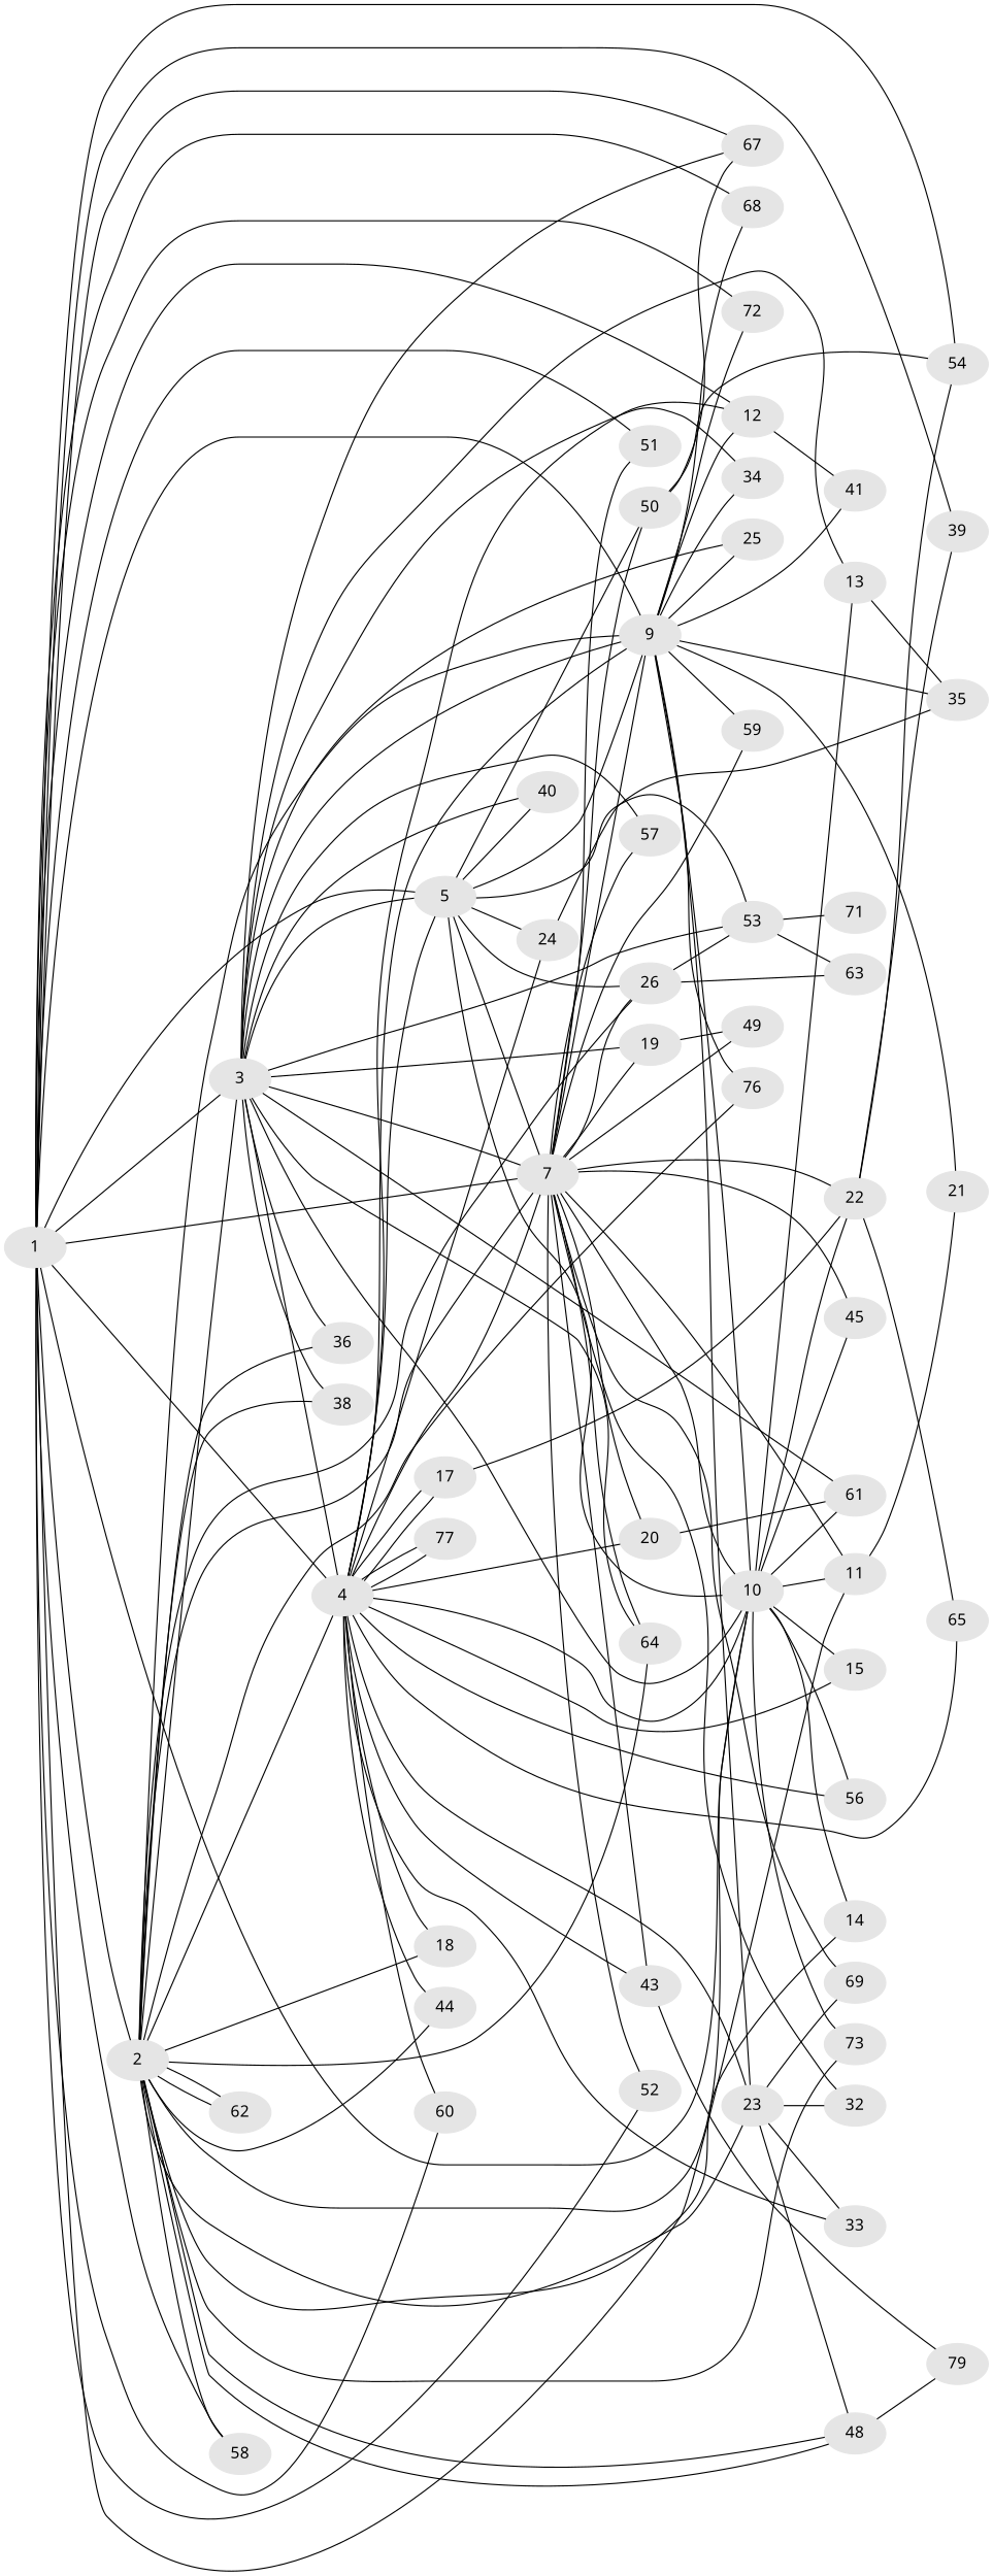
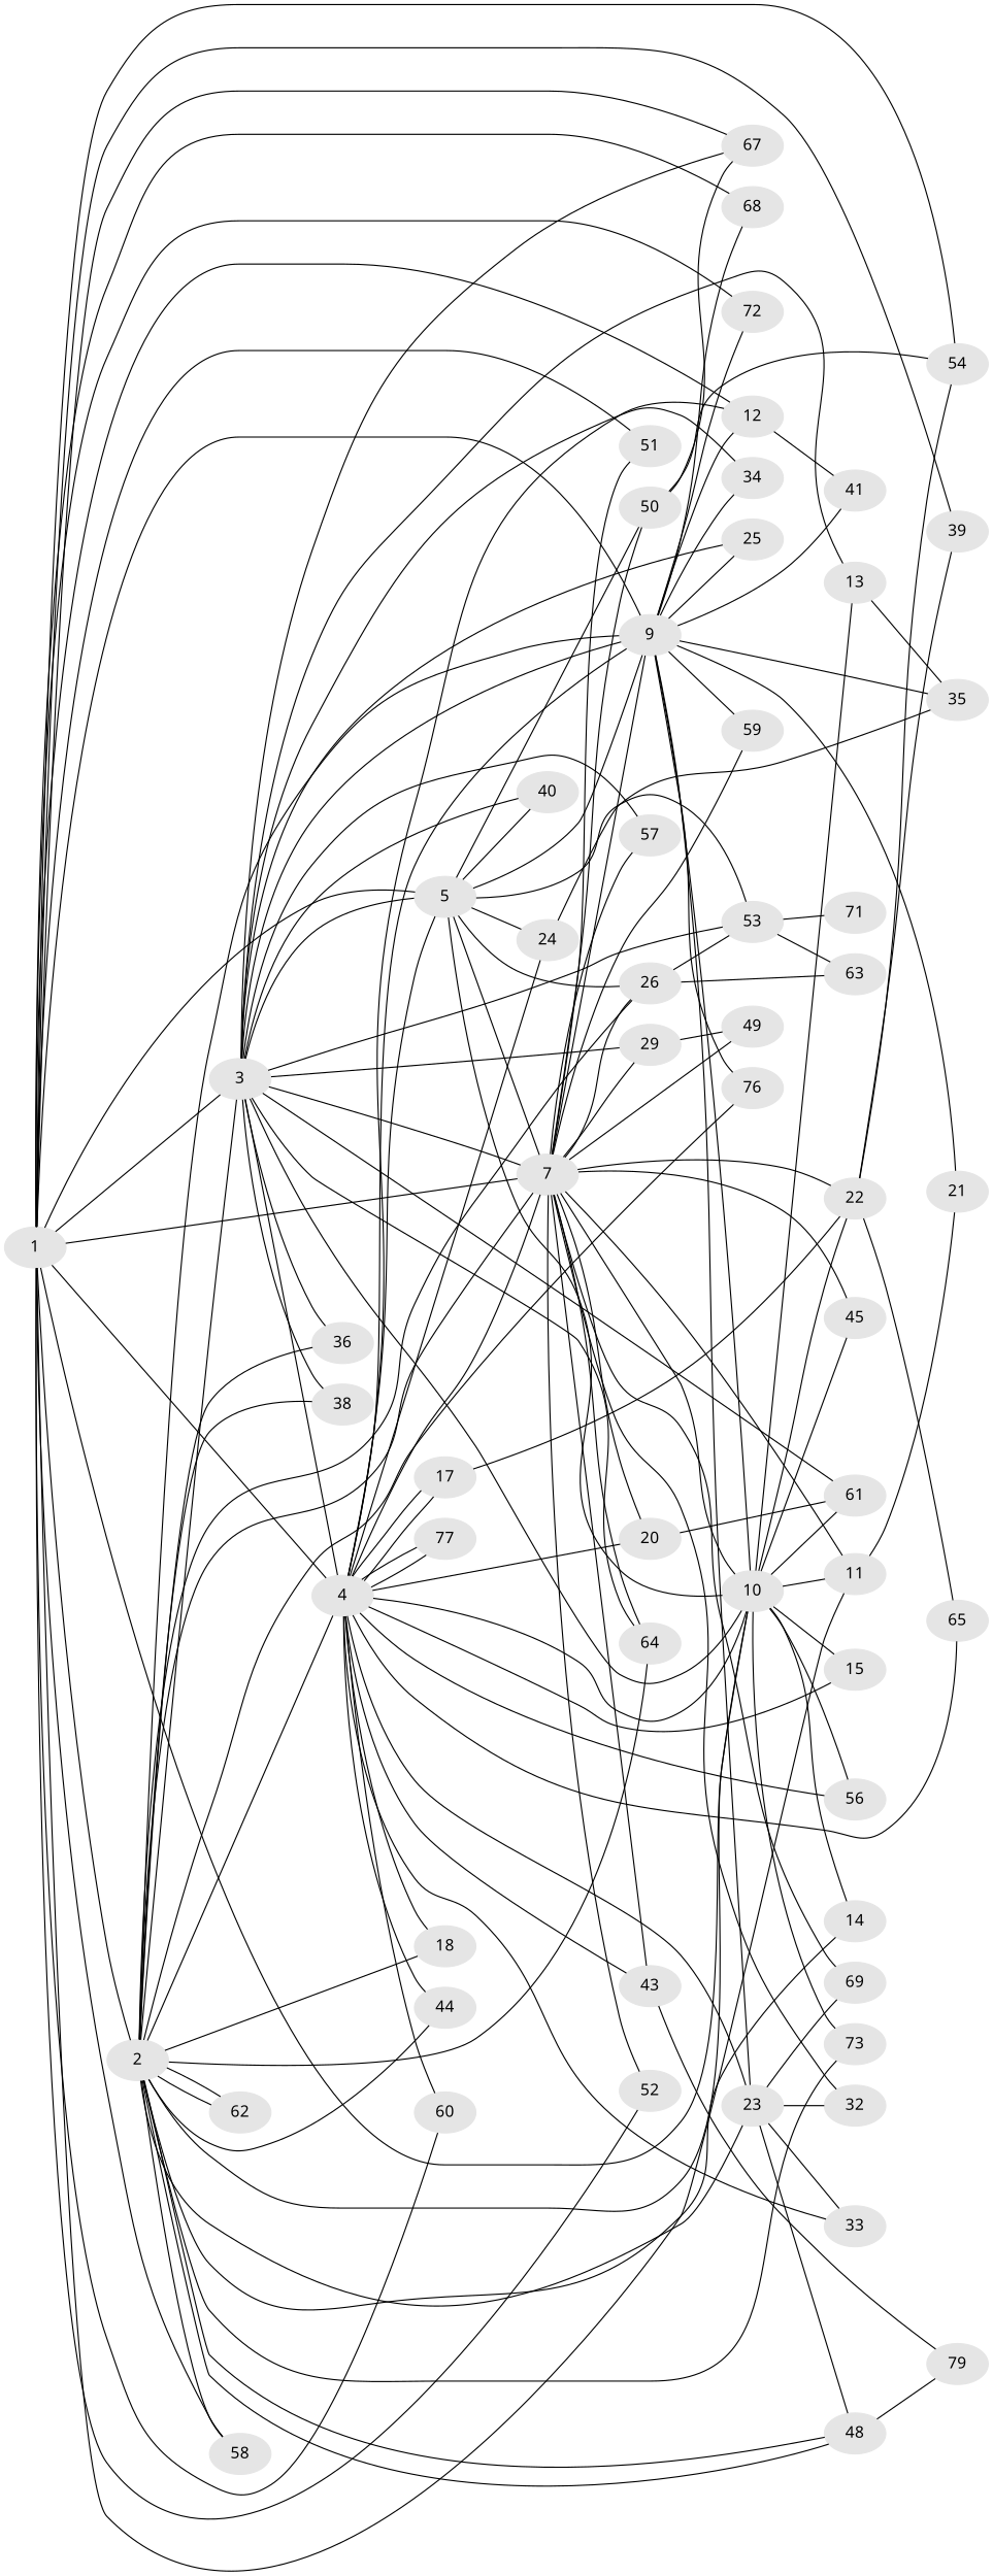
  graph {
    fontname="Noto Sans"
    rankdir=LR
    node [color=gray90 fontname="Noto Sans" style=filled]
    edge [fontname="Noto Sans"]
    1 [super="+8"]
    2 [super="+55"]
    3 [super="+19"]
    4 [super="+6"]
    5 [super="+27"]
    7 [super="+30"]
    9 [super="+37"]
    10 [super="+16"]
    11 [super="+42"]
    12 [super="+47"]
    39
    51
    52
    54 [super="+70"]
    58
    60
    67 [super="+82"]
    68
    72
    14
    18
    23 [super="+28"]
    26 [super="+46"]
    36
    38
    44
    48 [super="+80"]
    62
    73
    76
    64
    13 [super="+74"]
    25
-   29 [label=19]
+   29
    34
    40
    53 [super="+81"]
    57
    61 [super="+66"]
    15
    17
    20
    24
    33
    43 [super="+78"]
    56
    65
    77
    50
    22 [super="+31"]
    32
    45
    49
    59
    69
    21
    35 [super="+75"]
    41
    63
    79
    71
    1 -- 2 [weight=2]
    1 -- 3 [weight=2]
    1 -- 4 [weight=4]
    1 -- 5 [weight=2]
    1 -- 7 [weight=2]
    1 -- 9 [weight=2]
    1 -- 10 [weight=2]
    1 -- 11
    1 -- 12
    1 -- 39
    1 -- 51
    1 -- 52
    1 -- 54
    1 -- 58
    1 -- 60
    1 -- 67
    1 -- 68
    1 -- 72
    2 -- 3
    2 -- 4 [weight=2]
    2 -- 7
    2 -- 9
    2 -- 10
    2 -- 58
    2 -- 14
    2 -- 18
    2 -- 23
    2 -- 26
    2 -- 36
    2 -- 38
    2 -- 44
    2 -- 48
    2 -- 48
    2 -- 62
    2 -- 62
    2 -- 73
    2 -- 76
    2 -- 64 [weight=3]
    3 -- 4 [weight=3]
    3 -- 5
    3 -- 7 [weight=2]
    3 -- 9
    3 -- 10
    3 -- 67
    3 -- 36
    3 -- 38
    3 -- 64
    3 -- 13
    3 -- 25
    3 -- 29
    3 -- 34
    3 -- 40
    3 -- 53
    3 -- 57
    3 -- 61
    4 -- 5 [weight=2]
    4 -- 7 [weight=2]
    4 -- 9 [weight=2]
    4 -- 10 [weight=2]
    4 -- 12
    4 -- 60
    4 -- 18
    4 -- 23
    4 -- 44
    4 -- 15
    4 -- 17
    4 -- 17
    4 -- 20
    4 -- 24
    4 -- 33
    4 -- 43
    4 -- 56
    4 -- 65
    4 -- 77
    4 -- 77
    5 -- 7
    5 -- 9
    5 -- 10
    5 -- 26
    5 -- 40
    5 -- 53
    5 -- 24
    5 -- 50
    7 -- 9 [weight=2]
    7 -- 10 [weight=2]
    7 -- 11
    7 -- 51
    7 -- 52
    7 -- 26
    7 -- 64
    7 -- 29
    7 -- 57
    7 -- 20
    7 -- 43 [weight=2]
    7 -- 50
    7 -- 22
    7 -- 32
    7 -- 45
    7 -- 49
    7 -- 59
    7 -- 69
    9 -- 10
    9 -- 12
    9 -- 68
    9 -- 72
    9 -- 23
    9 -- 76
    9 -- 25
    9 -- 34
    9 -- 59
    9 -- 21
    9 -- 35
    9 -- 41
    10 -- 11
    10 -- 14
    10 -- 73
    10 -- 13
    10 -- 61
    10 -- 15
    10 -- 56
    10 -- 22
    10 -- 45
    11 -- 21
    12 -- 41
    23 -- 48
    23 -- 33
    23 -- 32
    23 -- 69
    26 -- 53
    26 -- 63
    48 -- 79
    13 -- 35
    29 -- 49
    53 -- 63
    53 -- 71
    17 -- 22
    20 -- 61
    24 -- 35 [weight=2]
    43 -- 79
    50 -- 54
    50 -- 67
    22 -- 39
    22 -- 54
    22 -- 65
  }
